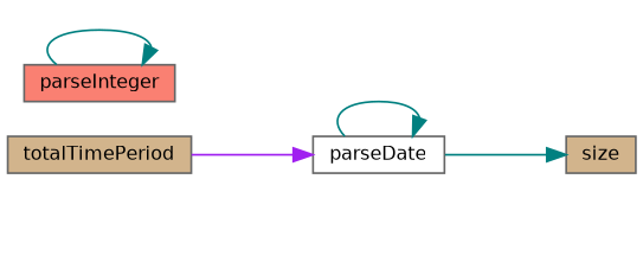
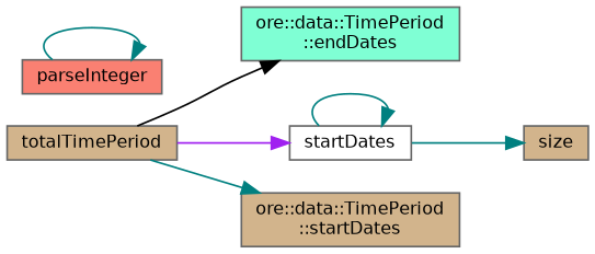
  digraph {
    rankdir=LR
    node [color=grey40 fillcolor=tan fontname=Helvetica fontsize=10 shape=box style=filled]
    edge [color=teal fontname=Helvetica fontsize=10 labelfontname=Helvetica labelfontsize=10 style=solid]
    n1 [color=gray40 fontcolor=black height=0.2 label=totalTimePeriod width=0.4]
-   n3 [fillcolor=white height=0.2 label=parseDate width=0.4]
+   n2 [fillcolor=aquamarine height=0.2 label="ore::data::TimePeriod\l::endDates" width=0.4]
+   n3 [fillcolor=white height=0.2 label=startDates width=0.4]
+   n4 [height=0.2 label="ore::data::TimePeriod\l::startDates" width=0.4]
    n5 [height=0.2 label=size width=0.4]
    n6 [fillcolor=salmon height=0.2 label=parseInteger width=0.4]
+   n1 -> n2 [color=black]
    n1 -> n3 [color=purple]
+   n1 -> n4
    n3 -> n3
    n3 -> n5
    n6 -> n6
  }
